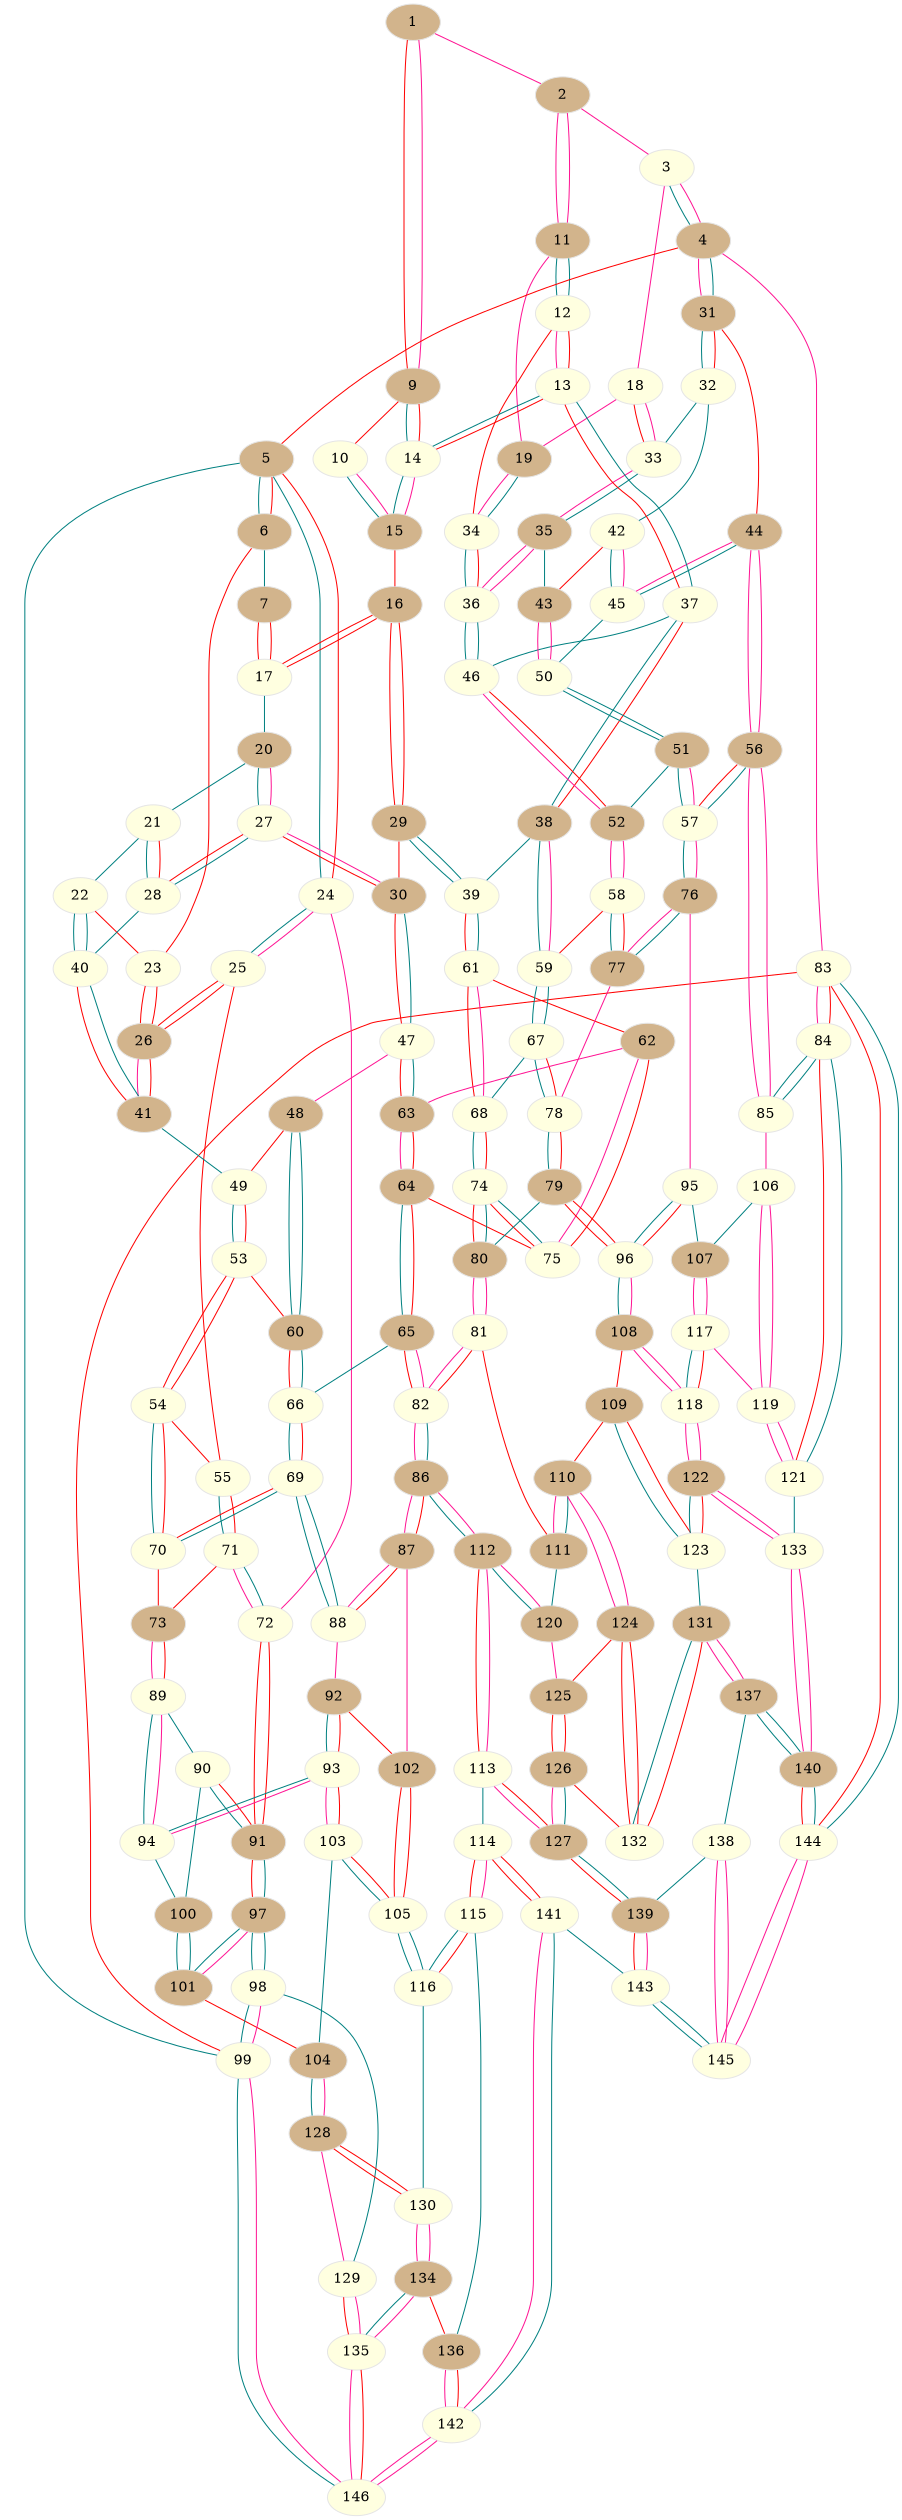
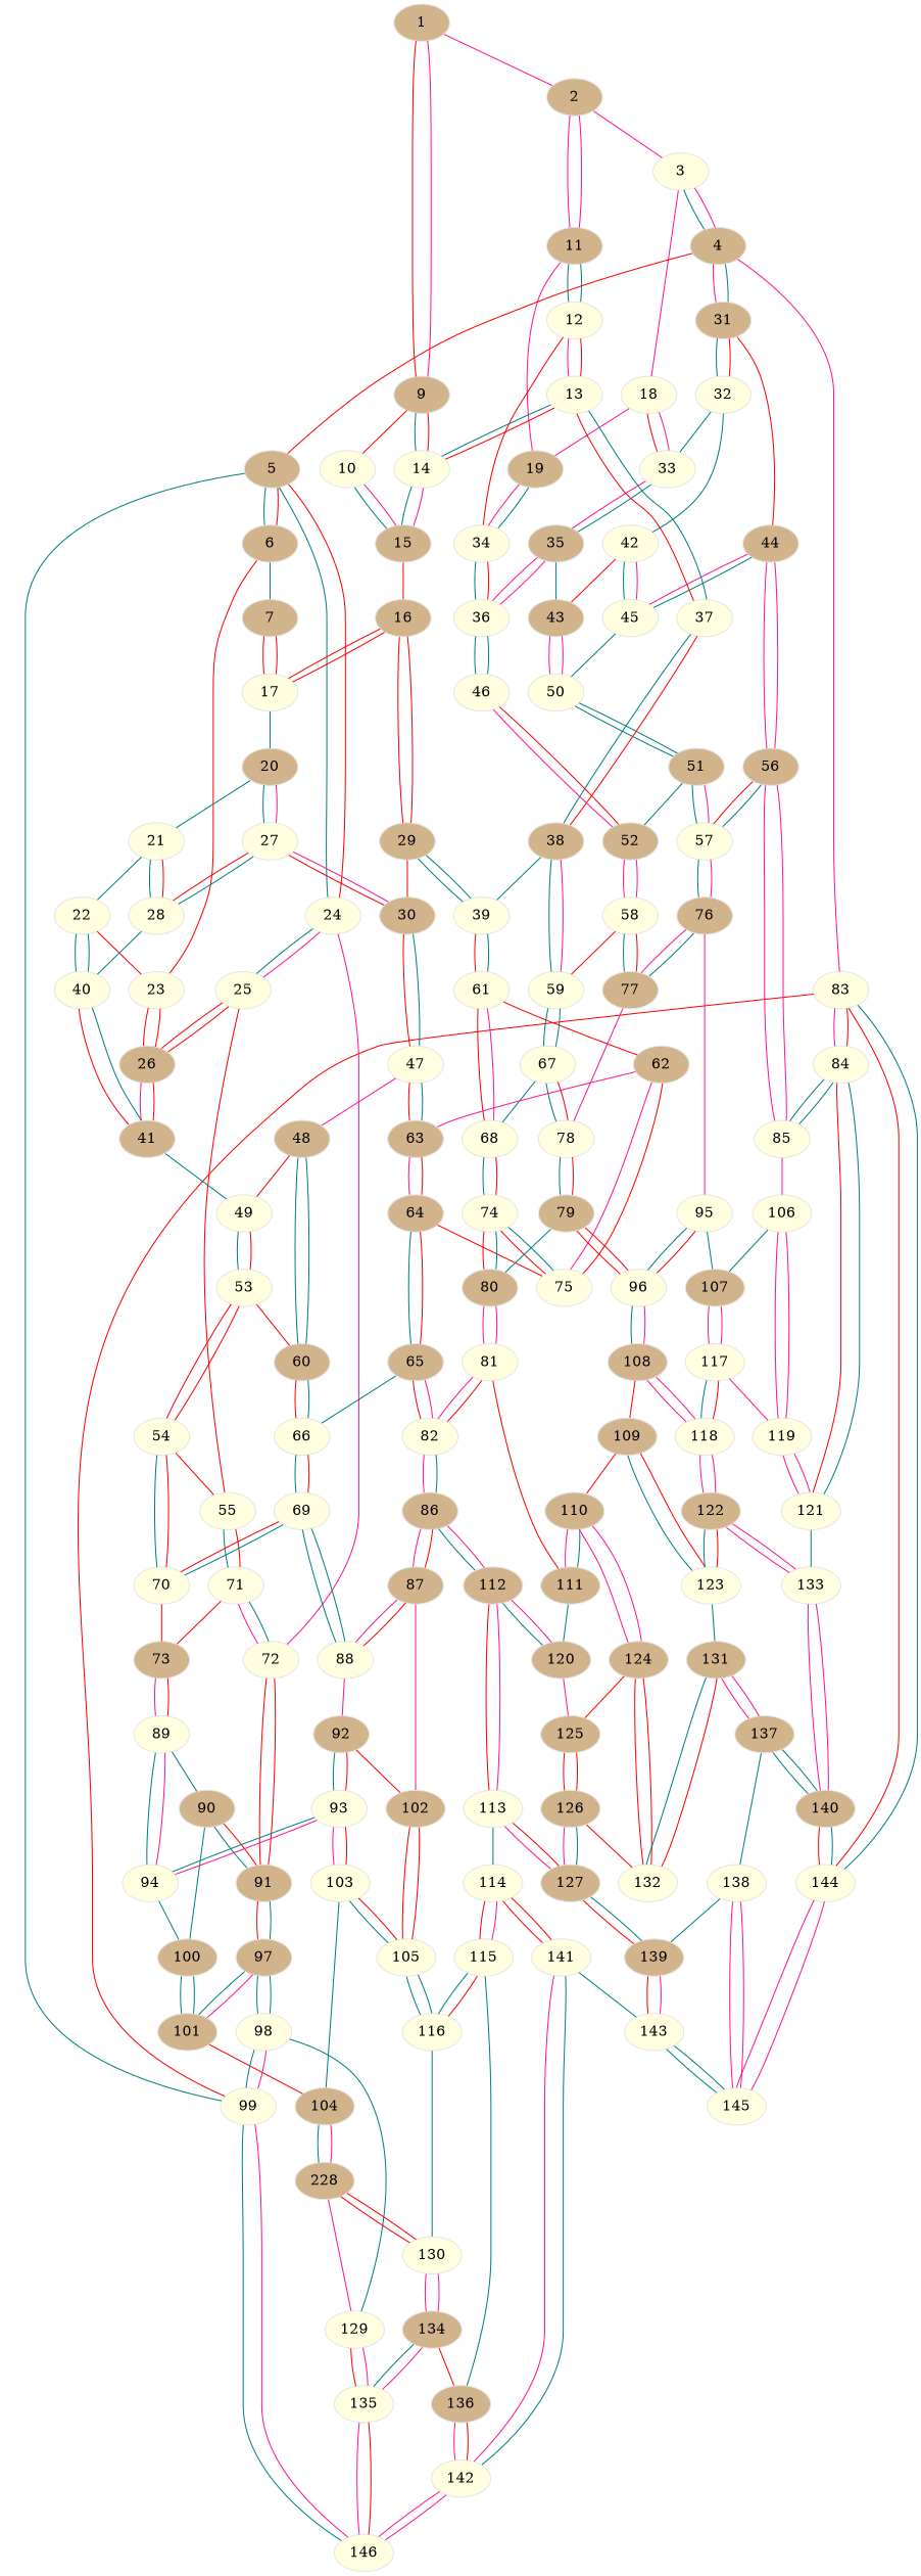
  graph {
    node [color=gray90 fillcolor=lightyellow style=filled]
    edge [color=teal]
    1 [fillcolor=tan]
    2 [fillcolor=tan]
    9 [fillcolor=tan]
    3
    11 [fillcolor=tan]
    10
    14
    4 [fillcolor=tan]
    18
    12
    19 [fillcolor=tan]
    5 [fillcolor=tan]
    31 [fillcolor=tan]
    83
    33
    6 [fillcolor=tan]
    24
    99
    32
    44 [fillcolor=tan]
    84
    144
    7 [fillcolor=tan]
    23
    25
    72
    146
    17
    26 [fillcolor=tan]
    20 [fillcolor=tan]
    15 [fillcolor=tan]
    16 [fillcolor=tan]
    13
    34
    37
    36
    46
    38 [fillcolor=tan]
    29 [fillcolor=tan]
    30 [fillcolor=tan]
    39
    21
    27
    35 [fillcolor=tan]
    22
    28
    40
    41 [fillcolor=tan]
    55
    91 [fillcolor=tan]
    71
    49
    47
    61
    48 [fillcolor=tan]
    63 [fillcolor=tan]
    42
    45
    56 [fillcolor=tan]
    43 [fillcolor=tan]
    50
    52 [fillcolor=tan]
    59
    67
    62 [fillcolor=tan]
    68
    53
    51 [fillcolor=tan]
    57
    85
    58
    60 [fillcolor=tan]
    64 [fillcolor=tan]
    66
    54
    76 [fillcolor=tan]
    77 [fillcolor=tan]
    70
    73 [fillcolor=tan]
    106
    95
    78
    69
    75
    74
    65 [fillcolor=tan]
    82
    86 [fillcolor=tan]
    88
    79 [fillcolor=tan]
    80 [fillcolor=tan]
    92 [fillcolor=tan]
    89
    97 [fillcolor=tan]
-   90
+   90 [fillcolor=tan]
    94
    81
    96
    107 [fillcolor=tan]
    108 [fillcolor=tan]
    111 [fillcolor=tan]
    120 [fillcolor=tan]
    87 [fillcolor=tan]
    112 [fillcolor=tan]
    121
    145
    133
    119
    102 [fillcolor=tan]
    113
    105
    93
    100 [fillcolor=tan]
    101 [fillcolor=tan]
    98
    103
    104 [fillcolor=tan]
    117
    109 [fillcolor=tan]
    118
    129
    135
-   128 [fillcolor=tan]
+   128 [fillcolor=tan label=228]
    116
    130
    110 [fillcolor=tan]
    123
    122 [fillcolor=tan]
    124 [fillcolor=tan]
    131 [fillcolor=tan]
    125 [fillcolor=tan]
    132
    114
    127 [fillcolor=tan]
    115
    141
    139 [fillcolor=tan]
    136 [fillcolor=tan]
    142
    143
    134 [fillcolor=tan]
    126 [fillcolor=tan]
    140 [fillcolor=tan]
    137 [fillcolor=tan]
    138
    1 -- 2 [color=deeppink]
    1 -- 9 [color=red]
    1 -- 9 [color=deeppink]
    2 -- 3 [color=deeppink]
    2 -- 11 [color=deeppink]
    2 -- 11 [color=deeppink]
    9 -- 10 [color=red]
    9 -- 14
    9 -- 14 [color=red]
    3 -- 4
    3 -- 4 [color=deeppink]
    3 -- 18 [color=deeppink]
    11 -- 12
    11 -- 12
    11 -- 19 [color=deeppink]
    10 -- 15
    10 -- 15 [color=deeppink]
    14 -- 15
    14 -- 15 [color=deeppink]
    4 -- 5 [color=red]
    4 -- 31 [color=deeppink]
    4 -- 31
    4 -- 83 [color=deeppink]
    18 -- 19 [color=deeppink]
    18 -- 33 [color=red]
    18 -- 33 [color=deeppink]
    12 -- 13 [color=deeppink]
    12 -- 13 [color=red]
    12 -- 34 [color=red]
    19 -- 34 [color=deeppink]
    19 -- 34
    5 -- 6
    5 -- 6 [color=red]
    5 -- 24
    5 -- 24 [color=red]
    5 -- 99
    31 -- 32
    31 -- 32 [color=red]
    31 -- 44 [color=red]
    83 -- 99 [color=red]
    83 -- 84 [color=deeppink]
    83 -- 84 [color=red]
    83 -- 144 [color=red]
    83 -- 144
    33 -- 35 [color=deeppink]
    33 -- 35
    6 -- 7
    6 -- 23 [color=red]
    24 -- 25
    24 -- 25 [color=deeppink]
    24 -- 72 [color=deeppink]
    99 -- 146
    99 -- 146 [color=deeppink]
    32 -- 33
    32 -- 42
    44 -- 45 [color=deeppink]
    44 -- 45
    44 -- 56 [color=deeppink]
    44 -- 56 [color=deeppink]
    84 -- 85
    84 -- 85
    84 -- 121 [color=red]
    84 -- 121
    144 -- 145 [color=deeppink]
    144 -- 145 [color=deeppink]
    7 -- 17 [color=red]
    7 -- 17 [color=red]
    23 -- 26 [color=red]
    23 -- 26 [color=red]
    25 -- 26 [color=red]
    25 -- 26 [color=red]
    25 -- 55 [color=red]
    72 -- 91 [color=red]
    72 -- 91 [color=red]
    17 -- 20
    26 -- 41 [color=deeppink]
    26 -- 41 [color=red]
    20 -- 21
    20 -- 27
    20 -- 27 [color=deeppink]
    15 -- 16 [color=red]
    16 -- 17 [color=red]
    16 -- 17 [color=red]
    16 -- 29 [color=red]
    16 -- 29 [color=red]
    13 -- 14
    13 -- 14 [color=red]
    13 -- 37 [color=red]
    13 -- 37
    34 -- 36
    34 -- 36 [color=red]
-   37 -- 46
    37 -- 38
    37 -- 38 [color=red]
    36 -- 46
    36 -- 46
    46 -- 52 [color=deeppink]
    46 -- 52 [color=red]
    38 -- 39
    38 -- 59
    38 -- 59 [color=deeppink]
    29 -- 30 [color=red]
    29 -- 39
    29 -- 39
    30 -- 47 [color=red]
    30 -- 47
    39 -- 61 [color=red]
    39 -- 61
    21 -- 22
    21 -- 28
    21 -- 28 [color=red]
    27 -- 30 [color=red]
    27 -- 30 [color=deeppink]
    27 -- 28 [color=red]
    27 -- 28
    35 -- 36 [color=deeppink]
    35 -- 36 [color=deeppink]
    35 -- 43
    22 -- 23 [color=red]
    22 -- 40
    22 -- 40
    28 -- 40
    40 -- 41 [color=red]
    40 -- 41
    41 -- 49
    55 -- 71
    55 -- 71 [color=red]
    91 -- 97 [color=red]
    91 -- 97
    71 -- 72 [color=deeppink]
    71 -- 72
    71 -- 73 [color=red]
    49 -- 53
    49 -- 53 [color=red]
    47 -- 48 [color=deeppink]
    47 -- 63 [color=red]
    47 -- 63
    61 -- 62 [color=red]
    61 -- 68 [color=red]
    61 -- 68 [color=deeppink]
    48 -- 49 [color=red]
    48 -- 60
    48 -- 60
    63 -- 64 [color=deeppink]
    63 -- 64 [color=red]
    42 -- 45
    42 -- 45 [color=deeppink]
    42 -- 43 [color=red]
    45 -- 50
    56 -- 57 [color=red]
    56 -- 57
    56 -- 85 [color=deeppink]
    56 -- 85 [color=deeppink]
    43 -- 50 [color=deeppink]
    43 -- 50 [color=deeppink]
    50 -- 51
    50 -- 51
    52 -- 58 [color=deeppink]
    52 -- 58 [color=deeppink]
    59 -- 67
    59 -- 67
    67 -- 68
    67 -- 78
    67 -- 78 [color=red]
    62 -- 63 [color=deeppink]
    62 -- 75 [color=deeppink]
    62 -- 75 [color=red]
    68 -- 74
    68 -- 74 [color=red]
    53 -- 60 [color=red]
    53 -- 54 [color=red]
    53 -- 54 [color=red]
    51 -- 52
    51 -- 57
    51 -- 57 [color=deeppink]
    57 -- 76
    57 -- 76 [color=deeppink]
    85 -- 106 [color=deeppink]
    58 -- 59 [color=red]
    58 -- 77
    58 -- 77 [color=red]
    60 -- 66 [color=red]
    60 -- 66
    64 -- 75 [color=red]
    64 -- 65
    64 -- 65 [color=red]
    66 -- 69
    66 -- 69 [color=red]
    54 -- 55 [color=red]
    54 -- 70
    54 -- 70 [color=red]
    76 -- 77 [color=deeppink]
    76 -- 77
    76 -- 95 [color=deeppink]
    77 -- 78 [color=deeppink]
    70 -- 73 [color=red]
    73 -- 89 [color=deeppink]
    73 -- 89 [color=red]
    106 -- 107
    106 -- 119 [color=deeppink]
    106 -- 119 [color=deeppink]
    95 -- 96
    95 -- 96 [color=red]
    95 -- 107
    78 -- 79
    78 -- 79 [color=red]
    69 -- 70 [color=red]
    69 -- 70
    69 -- 88
    69 -- 88
    74 -- 75 [color=red]
    74 -- 75
    74 -- 80 [color=red]
    74 -- 80
    65 -- 66
    65 -- 82 [color=red]
    65 -- 82 [color=deeppink]
    82 -- 86 [color=deeppink]
    82 -- 86
    86 -- 87 [color=deeppink]
    86 -- 87 [color=red]
    86 -- 112
    86 -- 112 [color=deeppink]
    88 -- 92 [color=deeppink]
    79 -- 80
    79 -- 96 [color=red]
    79 -- 96 [color=red]
    80 -- 81 [color=deeppink]
    80 -- 81 [color=deeppink]
    92 -- 102 [color=red]
    92 -- 93
    92 -- 93 [color=red]
    89 -- 90
    89 -- 94
    89 -- 94 [color=deeppink]
    97 -- 101
    97 -- 101 [color=deeppink]
    97 -- 98
    97 -- 98
    90 -- 91
    90 -- 91 [color=red]
    90 -- 100
    94 -- 100
    81 -- 82 [color=deeppink]
    81 -- 82 [color=red]
    81 -- 111 [color=red]
    96 -- 108
    96 -- 108 [color=deeppink]
    107 -- 117 [color=deeppink]
    107 -- 117 [color=deeppink]
    108 -- 109 [color=red]
    108 -- 118 [color=deeppink]
    108 -- 118 [color=deeppink]
    111 -- 120
    120 -- 125 [color=deeppink]
    87 -- 88 [color=deeppink]
    87 -- 88 [color=red]
    87 -- 102 [color=deeppink]
    112 -- 120
    112 -- 120 [color=deeppink]
    112 -- 113 [color=red]
    112 -- 113 [color=deeppink]
    121 -- 133
    133 -- 140 [color=deeppink]
    133 -- 140 [color=deeppink]
    119 -- 121 [color=deeppink]
    119 -- 121 [color=deeppink]
    102 -- 105 [color=red]
    102 -- 105 [color=red]
    113 -- 114
    113 -- 127 [color=deeppink]
    113 -- 127 [color=red]
    105 -- 116
    105 -- 116
    93 -- 94
    93 -- 94 [color=deeppink]
    93 -- 103 [color=deeppink]
    93 -- 103 [color=red]
    100 -- 101
    100 -- 101
    101 -- 104 [color=red]
    98 -- 99
    98 -- 99 [color=deeppink]
    98 -- 129
    103 -- 105
    103 -- 105 [color=red]
    103 -- 104
    104 -- 128
    104 -- 128 [color=deeppink]
    117 -- 119 [color=deeppink]
    117 -- 118
    117 -- 118 [color=red]
    109 -- 110 [color=red]
    109 -- 123
    109 -- 123 [color=red]
    118 -- 122 [color=deeppink]
    118 -- 122 [color=deeppink]
    129 -- 135 [color=red]
    129 -- 135 [color=deeppink]
    135 -- 146 [color=deeppink]
    135 -- 146 [color=red]
    128 -- 129 [color=deeppink]
    128 -- 130 [color=red]
    128 -- 130 [color=red]
    116 -- 130
    130 -- 134 [color=deeppink]
    130 -- 134 [color=deeppink]
    110 -- 111 [color=deeppink]
    110 -- 111
    110 -- 124 [color=deeppink]
    110 -- 124 [color=deeppink]
    123 -- 131
    122 -- 133 [color=deeppink]
    122 -- 133 [color=deeppink]
    122 -- 123
    122 -- 123 [color=red]
    124 -- 125 [color=red]
    124 -- 132 [color=red]
    124 -- 132 [color=red]
    131 -- 132
    131 -- 132 [color=red]
    131 -- 137 [color=deeppink]
    131 -- 137 [color=deeppink]
    125 -- 126 [color=red]
    125 -- 126 [color=red]
    114 -- 115 [color=red]
    114 -- 115 [color=deeppink]
    114 -- 141 [color=red]
    114 -- 141 [color=red]
    127 -- 139 [color=red]
    127 -- 139
    115 -- 116
    115 -- 116 [color=red]
    115 -- 136
    141 -- 142 [color=deeppink]
    141 -- 142
    141 -- 143
    139 -- 143 [color=red]
    139 -- 143 [color=deeppink]
    136 -- 142 [color=deeppink]
    136 -- 142 [color=red]
    142 -- 146 [color=deeppink]
    142 -- 146 [color=deeppink]
    143 -- 145
    143 -- 145
    134 -- 135
    134 -- 135 [color=deeppink]
    134 -- 136 [color=red]
    126 -- 132 [color=red]
    126 -- 127 [color=deeppink]
    126 -- 127
    140 -- 144 [color=red]
    140 -- 144
    137 -- 140
    137 -- 140
    137 -- 138
    138 -- 145 [color=deeppink]
    138 -- 145 [color=deeppink]
    138 -- 139
  }
